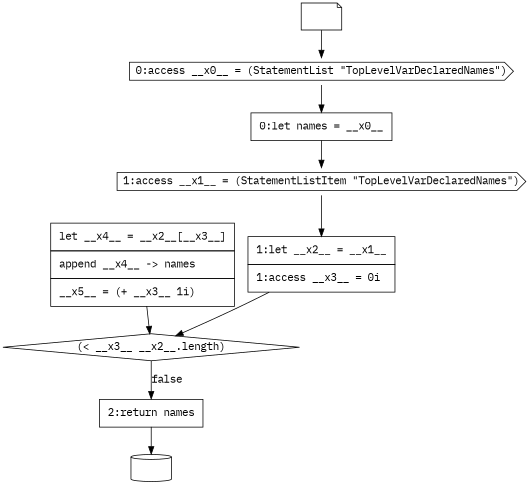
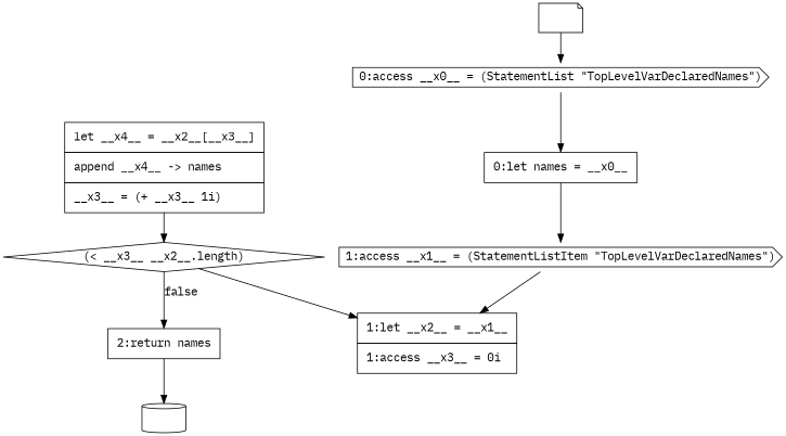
  digraph {
    fontname="IBM Plex Mono"
    node [color=black fillcolor=white fontname="IBM Plex Mono" shape=none style=filled]
    edge [color=black fontname="IBM Plex Mono"]
    n1 [label=<<font color="black">     <table border="0" cellborder="1" cellspacing="0" cellpadding="10">       <tr><td align="left">1:let __x2__ = __x1__</td></tr>       <tr><td align="left">1:access __x3__ = 0i</td></tr>     </table>   </font>> margin=0]
    n2 [label=<<font color="black">(&lt; __x3__ __x2__.length)</font>> shape=diamond]
    n3 [label=<<font color="black">     <table border="0" cellborder="1" cellspacing="0" cellpadding="10">       <tr><td align="left">2:return names</td></tr>     </table>   </font>> margin=0]
    n4 [label=" " shape=cylinder]
-   n5 [label=<<font color="black">     <table border="0" cellborder="1" cellspacing="0" cellpadding="10">       <tr><td align="left">let __x4__ = __x2__[__x3__]</td></tr>       <tr><td align="left">append __x4__ -&gt; names</td></tr>       <tr><td align="left">__x5__ = (+ __x3__ 1i)</td></tr>     </table>   </font>> margin=0]
+   n5 [label=<<font color="black">     <table border="0" cellborder="1" cellspacing="0" cellpadding="10">       <tr><td align="left">let __x4__ = __x2__[__x3__]</td></tr>       <tr><td align="left">append __x4__ -&gt; names</td></tr>       <tr><td align="left">__x3__ = (+ __x3__ 1i)</td></tr>     </table>   </font>> margin=0]
    n6 [label=<<font color="black">0:access __x0__ = (StatementList &quot;TopLevelVarDeclaredNames&quot;)</font>> shape=cds]
    n7 [label=<<font color="black">     <table border="0" cellborder="1" cellspacing="0" cellpadding="10">       <tr><td align="left">0:let names = __x0__</td></tr>     </table>   </font>> margin=0]
    n8 [label=<<font color="black">1:access __x1__ = (StatementListItem &quot;TopLevelVarDeclaredNames&quot;)</font>> shape=cds]
    n9 [label=" " shape=note]
-   n1 -> n2
+   n2 -> n1
    n2 -> n3 [label=<<font color="black">false</font>>]
    n3 -> n4
    n5 -> n2
    n6 -> n7
    n7 -> n8
    n8 -> n1
    n9 -> n6
  }
